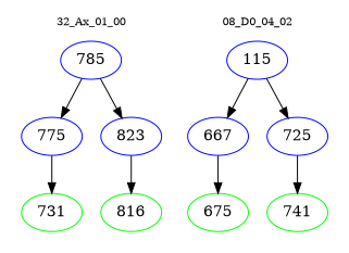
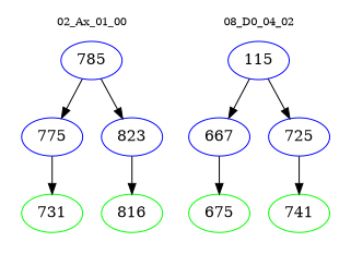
  digraph {
    node [color=blue]
    edge [color=black]
    n1 [label=785]
    n2 [label=775]
    n3 [label=823]
    n4 [color=green label=731]
    n5 [color=green label=816]
    n6 [label=115]
    n7 [label=667]
    n8 [label=725]
    n9 [color=green label=675]
    n10 [color=green label=741]
    subgraph cluster_1 {
      color=white
      fontsize=10
-     label="32_Ax_01_00"
+     label="02_Ax_01_00"
      n1
      n2
      n3
      n4
      n5
    }
    subgraph cluster_2 {
      color=white
      fontsize=10
      label="08_D0_04_02"
      n6
      n7
      n8
      n9
      n10
    }
    n1 -> n2
    n1 -> n3
    n2 -> n4
    n3 -> n5
    n6 -> n7
    n6 -> n8
    n7 -> n9
    n8 -> n10
  }
